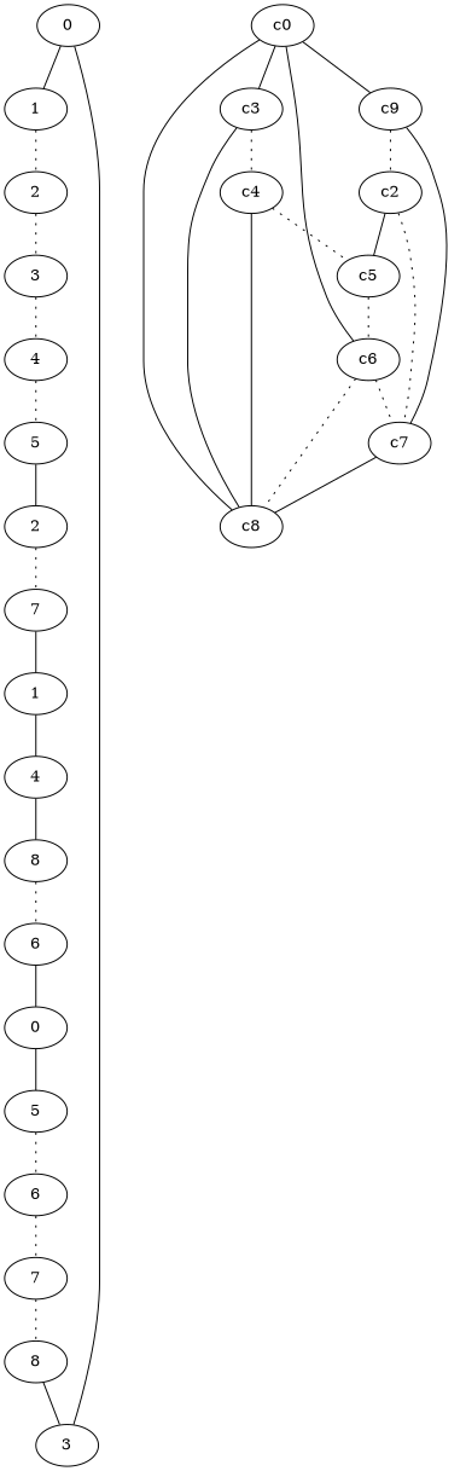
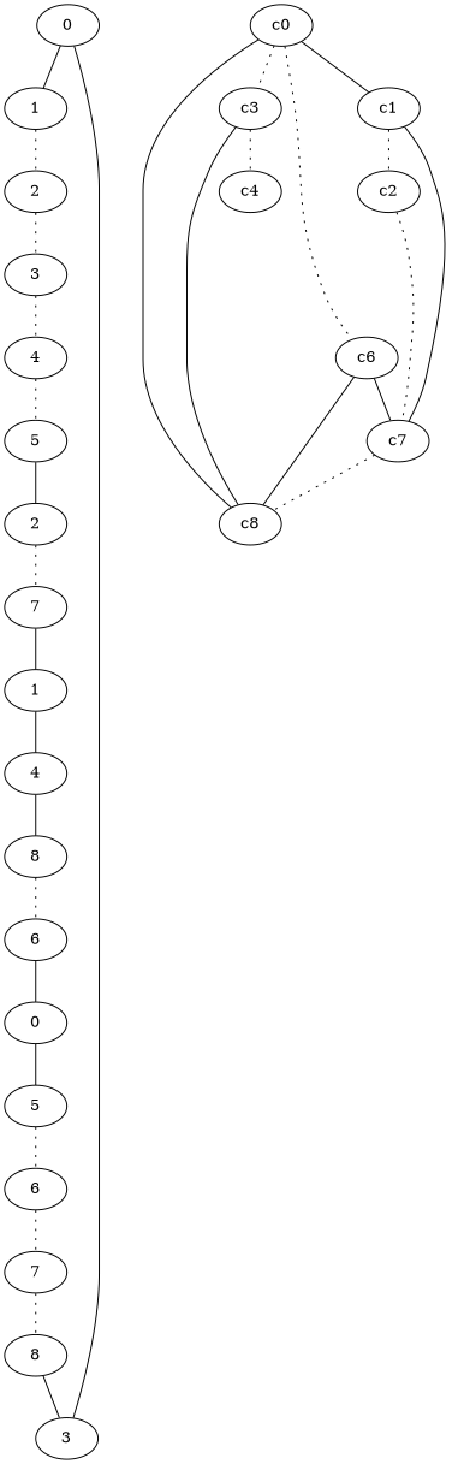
  graph {
    n1 [label=0]
    n2 [label=1]
    n3 [label=3]
    n4 [label=2]
    n5 [label=3]
    n6 [label=4]
    n7 [label=5]
    n8 [label=2]
    n9 [label=7]
    n10 [label=1]
    n11 [label=4]
    n12 [label=8]
    n13 [label=6]
    n14 [label=0]
    n15 [label=5]
    n16 [label=6]
    n17 [label=7]
    n18 [label=8]
    c0
-   c1 [label=c9]
+   c1
    c3
    c6
    c8
    c2
    c7
    c4
-   c5
    n1 -- n2
    n1 -- n3
    n2 -- n4 [style=dotted]
    n4 -- n5 [style=dotted]
    n5 -- n6 [style=dotted]
    n6 -- n7 [style=dotted]
    n7 -- n8
    n8 -- n9 [style=dotted]
    n9 -- n10
    n10 -- n11
    n11 -- n12
    n12 -- n13 [style=dotted]
    n13 -- n14
    n14 -- n15
    n15 -- n16 [style=dotted]
    n16 -- n17 [style=dotted]
    n17 -- n18 [style=dotted]
    n18 -- n3
    c0 -- c1
-   c0 -- c3
-   c0 -- c6
+   c0 -- c3 [style=dotted]
+   c0 -- c6 [style=dotted]
    c0 -- c8
    c1 -- c2 [style=dotted]
    c1 -- c7
    c3 -- c8
    c3 -- c4 [style=dotted]
-   c6 -- c8 [style=dotted]
-   c6 -- c7 [style=dotted]
+   c6 -- c8 [style=solid]
+   c6 -- c7 [style=solid]
    c2 -- c7 [style=dotted]
-   c2 -- c5
-   c7 -- c8 [style=solid]
-   c4 -- c8
-   c4 -- c5 [style=dotted]
-   c5 -- c6 [style=dotted]
+   c7 -- c8 [style=dotted]
  }
